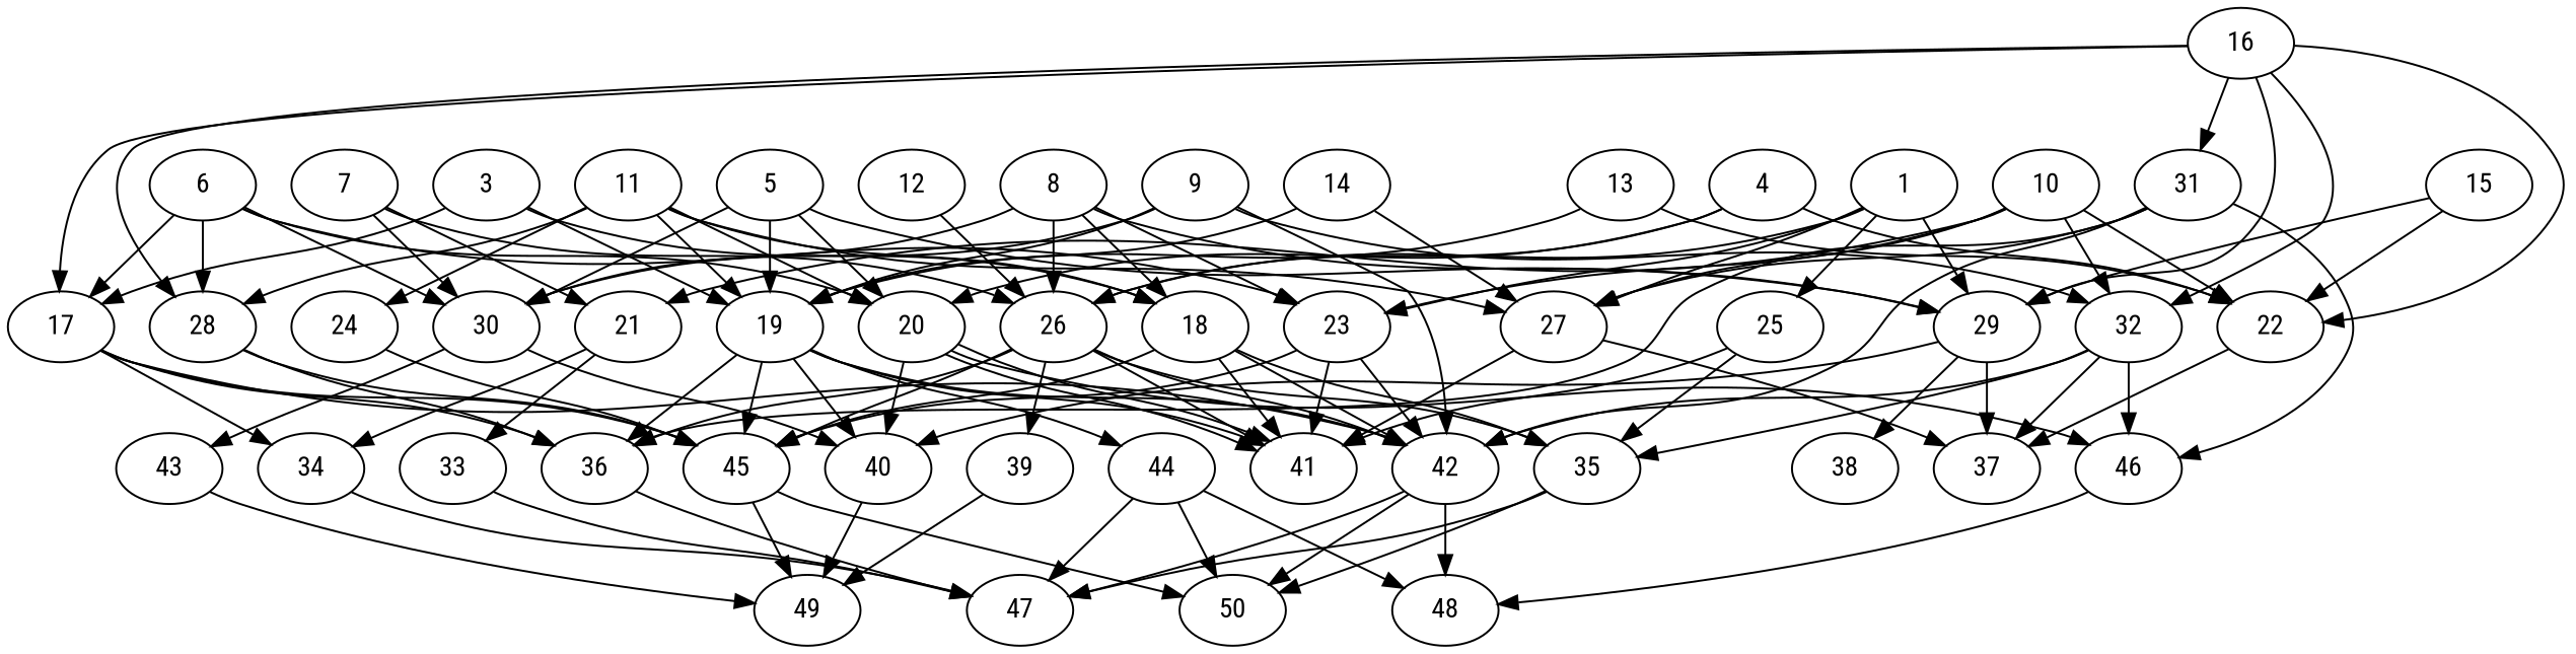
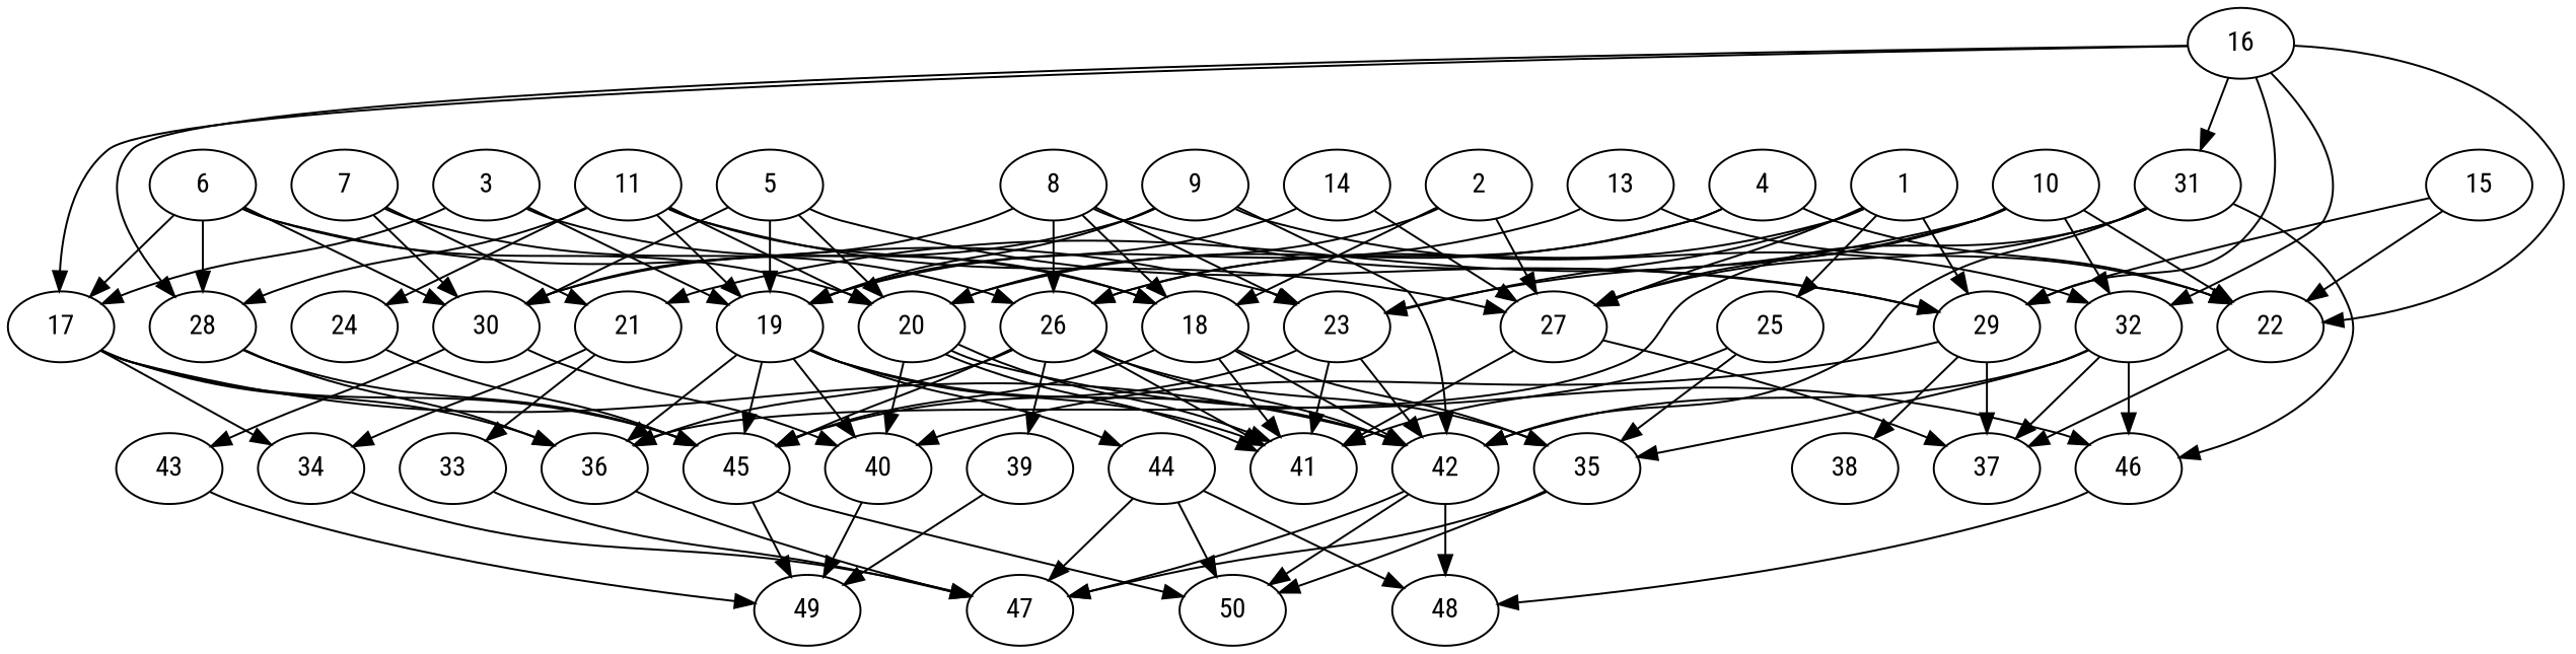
  digraph {
    fontname="Roboto Condensed"
    node [alpha=0.18 fontname="Roboto Condensed"]
    edge [fontname="Roboto Condensed"]
    1 [alpha=0.08 expect_size=15885312]
    23 [alpha=0.01 expect_size=24255488]
    25 [alpha=0.14 expect_size=18372608]
    26 [expect_size=52018176]
    27 [alpha=0.20 expect_size=14797824]
    29 [alpha=0.15 expect_size=36091904]
    42 [alpha=0.04 expect_size=6475776]
    45 [alpha=0.11 expect_size=38110208]
    41 [expect_size=10945536]
    35 [alpha=0.17 expect_size=18544640]
    36 [alpha=0.04 expect_size=5302272]
    39 [alpha=0.06 expect_size=38317056]
    37 [alpha=0.00 expect_size=46808064]
    40 [alpha=0.09 expect_size=26184704]
    38 [expect_size=45982720]
    47 [alpha=0.14 expect_size=39507968]
    50 [alpha=0.17 expect_size=50192384]
    48 [alpha=0.03 expect_size=40626176]
    49 [alpha=0.06 expect_size=35961856]
+   2 [alpha=0.09 expect_size=51068928]
    18 [alpha=0.17 expect_size=7386112]
    20 [alpha=0.13 expect_size=41537536]
    46 [alpha=0.01 expect_size=30464000]
    3 [alpha=0.03 expect_size=11399168]
    17 [alpha=0.12 expect_size=27810816]
    19 [alpha=0.15 expect_size=29921280]
    34 [alpha=0.01 expect_size=41901056]
    44 [alpha=0.02 expect_size=35452928]
    4 [alpha=0.06 expect_size=15913984]
    22 [alpha=0.17 expect_size=45447168]
    5 [alpha=0.01 expect_size=41826304]
    30 [alpha=0.14 expect_size=25421824]
    43 [expect_size=44478464]
    6 [expect_size=49874944]
    28 [alpha=0.17 expect_size=42535936]
    7 [alpha=0.11 expect_size=49722368]
    21 [alpha=0.15 expect_size=17809408]
    33 [alpha=0.16 expect_size=38788096]
    8 [alpha=0.10 expect_size=40732672]
    9 [alpha=0.05 expect_size=7615488]
    32 [alpha=0.16 expect_size=45720576]
    10 [alpha=0.10 expect_size=6601728]
    11 [alpha=0.12 expect_size=19121152]
    24 [alpha=0.10 expect_size=29271040]
-   12 [alpha=0.11 expect_size=36942848]
    13 [alpha=0.02 expect_size=10114048]
    14 [alpha=0.15 expect_size=16768000]
    15 [alpha=0.14 expect_size=30440448]
    16 [alpha=0.04 expect_size=32238592]
    31 [expect_size=9354240]
    1 -> 23
    1 -> 25
    1 -> 26
    1 -> 27
    1 -> 29
    23 -> 42
    23 -> 45
    23 -> 41
    25 -> 41
    25 -> 35
    26 -> 42
    26 -> 45
    26 -> 41
    26 -> 35
    26 -> 36
    26 -> 39
    27 -> 41
    27 -> 37
    29 -> 37
    29 -> 40
    29 -> 38
    42 -> 47
    42 -> 50
    42 -> 48
    45 -> 50
    45 -> 49
    35 -> 47
    35 -> 50
    36 -> 47
    39 -> 49
    40 -> 49
+   2 -> 27
+   2 -> 18
+   2 -> 20
    18 -> 42
    18 -> 45
    18 -> 41
    18 -> 35
    20 -> 41
    20 -> 41
    20 -> 40
    20 -> 46
    46 -> 48
    3 -> 18
    3 -> 17
    3 -> 19
    17 -> 42
    17 -> 45
    17 -> 36
    17 -> 34
    19 -> 42
    19 -> 45
    19 -> 41
    19 -> 36
    19 -> 40
    19 -> 44
    34 -> 47
    44 -> 47
    44 -> 50
    44 -> 48
    4 -> 26
    4 -> 20
    4 -> 22
    22 -> 37
    5 -> 29
    5 -> 20
    5 -> 19
    5 -> 30
    30 -> 40
    30 -> 43
    43 -> 49
    6 -> 23
    6 -> 20
    6 -> 17
    6 -> 30
    6 -> 28
    28 -> 45
    28 -> 36
    7 -> 26
    7 -> 30
    7 -> 21
    21 -> 34
    21 -> 33
    33 -> 47
    8 -> 23
    8 -> 26
    8 -> 29
    8 -> 18
    8 -> 30
    9 -> 42
    9 -> 19
    9 -> 30
    9 -> 32
    32 -> 42
    32 -> 35
    32 -> 37
    32 -> 46
    10 -> 23
    10 -> 27
    10 -> 22
    10 -> 21
    10 -> 32
    11 -> 27
    11 -> 18
    11 -> 20
    11 -> 19
    11 -> 28
    11 -> 24
    24 -> 45
-   12 -> 26
    13 -> 19
    13 -> 22
    14 -> 27
    14 -> 19
    15 -> 29
    15 -> 22
    16 -> 29
    16 -> 17
    16 -> 22
    16 -> 28
    16 -> 32
    16 -> 31
    31 -> 27
    31 -> 42
    31 -> 36
    31 -> 46
  }
